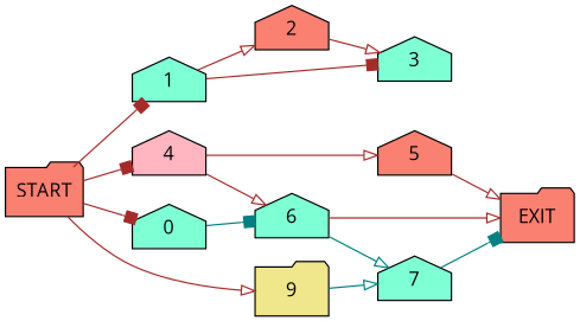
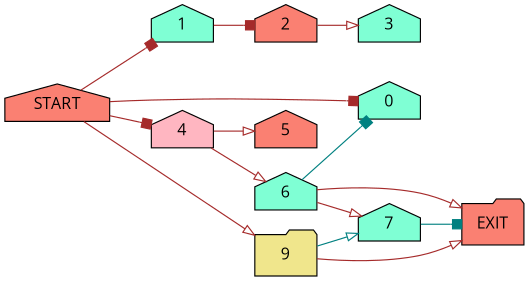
  digraph {
    fontname="Open Sans"
    rankdir=LR
    node [fillcolor=aquamarine fontname="Open Sans" shape=house style=filled]
    edge [arrowhead=onormal color=brown fontname="Open Sans"]
-   n1 [fillcolor=salmon label=START shape=folder]
+   n1 [fillcolor=salmon label=START]
    1
    4 [fillcolor=lightpink]
    n4 [label=0]
    9 [fillcolor=khaki shape=folder]
    2 [fillcolor=salmon]
    3
    5 [fillcolor=salmon]
    6
    7
    n11 [fillcolor=salmon label=EXIT shape=folder]
    n1 -> 1 [arrowhead=box]
    n1 -> 4 [arrowhead=box]
    n1 -> n4 [arrowhead=box]
    n1 -> 9
-   1 -> 2
-   1 -> 3 [arrowhead=box]
+   1 -> 2 [arrowhead=box]
    4 -> 5
    4 -> 6
-   n4 -> 6 [arrowhead=box color=teal]
+   6 -> n4 [arrowhead=box color=teal]
    9 -> 7 [color=teal]
    2 -> 3
-   5 -> n11
-   6 -> 7 [color=teal]
+   9 -> n11
+   6 -> 7
    6 -> n11
    7 -> n11 [arrowhead=box color=teal]
  }
